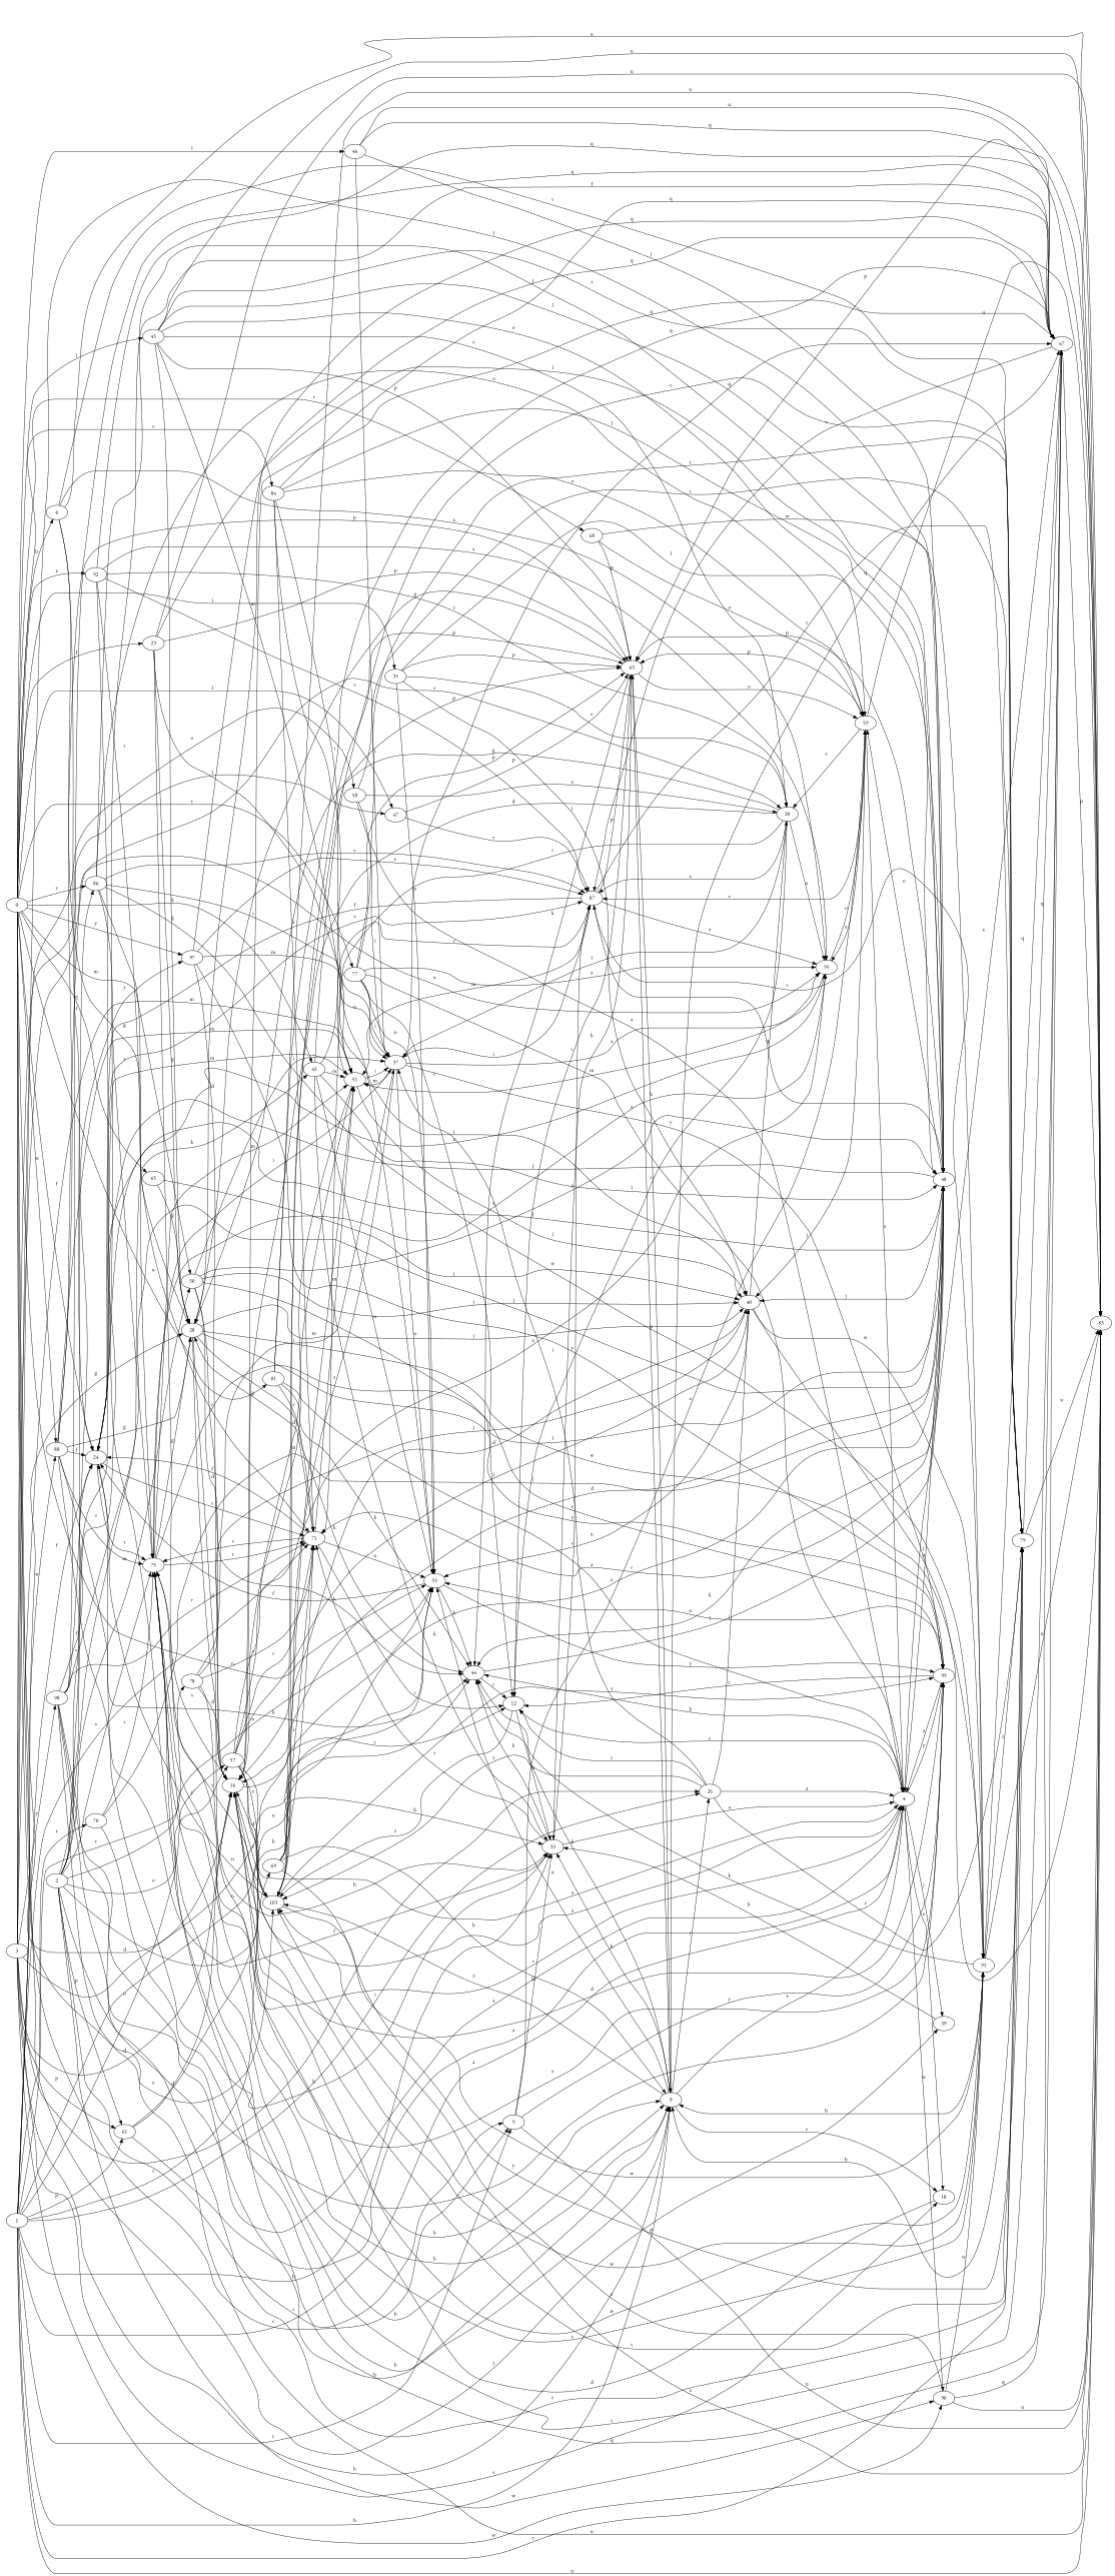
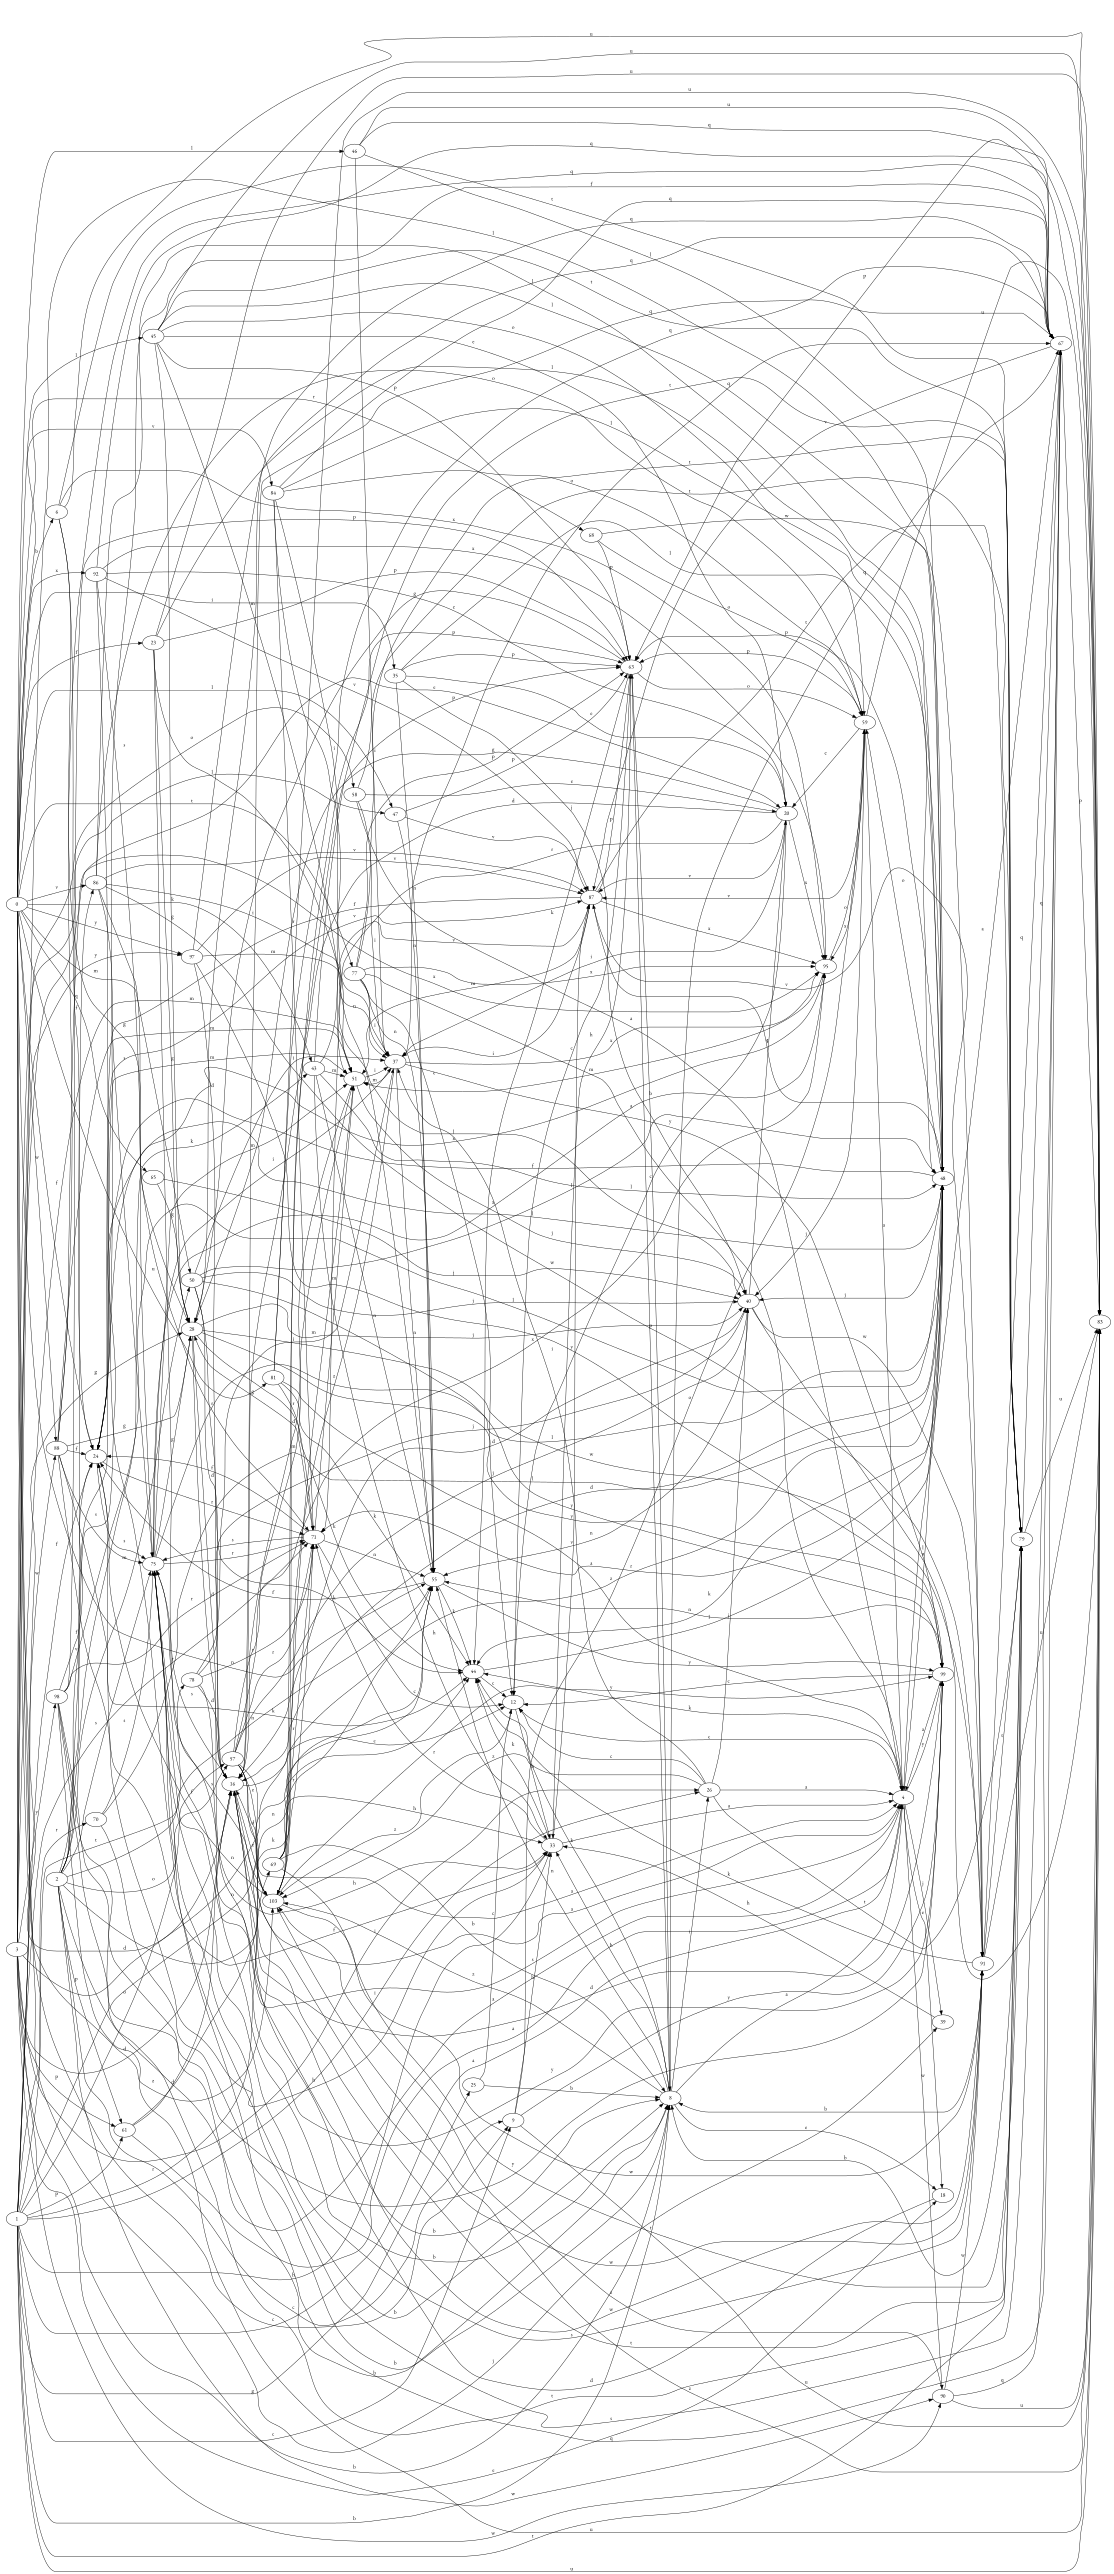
  strict digraph {
    fontname="EB Garamond"
    rankdir=LR
    node [fontname="EB Garamond"]
    edge [fontname="EB Garamond"]
    0
    6
    9
    16
    23
    24
    35
    39
    43
    45
    46
    47
    50
    55
    65
    68
    77
    81
    84
    86
    88
    92
    97
    103
    28
    79
    83
    95
    33
    99
    59
    4
    75
    12
    67
    91
    48
    63
    40
    71
    87
    20
    51
    37
    44
    8
    1
+   25
    n49 [label=26]
    57
    61
    69
    70
    78
    90
    18
    2
    3
    58
    98
    0 -> 6 [label=b]
    0 -> 9 [label=c]
    0 -> 16 [label=d]
    0 -> 23 [label=f]
    0 -> 24 [label=f]
    0 -> 35 [label=i]
    0 -> 39 [label=j]
    0 -> 43 [label=k]
    0 -> 45 [label=l]
    0 -> 46 [label=l]
    0 -> 47 [label=l]
    0 -> 50 [label=m]
    0 -> 55 [label=n]
    0 -> 65 [label=q]
    0 -> 68 [label=r]
    0 -> 77 [label=t]
    0 -> 81 [label=u]
    0 -> 84 [label=v]
    0 -> 86 [label=v]
    0 -> 88 [label=w]
    0 -> 92 [label=x]
    0 -> 97 [label=y]
    0 -> 103 [label=z]
    6 -> 24 [label=f]
    6 -> 28 [label=g]
    6 -> 79 [label=t]
    6 -> 83 [label=u]
    6 -> 95 [label=x]
    9 -> 83 [label=u]
    9 -> 33 [label=h]
    9 -> 99 [label=y]
    9 -> 59 [label=o]
    16 -> 103 [label=z]
    16 -> 4 [label=a]
    16 -> 75 [label=s]
    16 -> 12 [label=c]
    16 -> 67 [label=q]
    16 -> 91 [label=w]
    23 -> 28 [label=g]
    23 -> 83 [label=u]
    23 -> 33 [label=h]
    23 -> 48 [label=l]
    23 -> 63 [label=p]
    23 -> 40 [label=j]
    24 -> 75 [label=s]
    24 -> 48 [label=l]
    24 -> 71 [label=r]
    24 -> 87 [label=v]
    35 -> 55 [label=n]
    35 -> 48 [label=l]
    35 -> 63 [label=p]
    35 -> 40 [label=j]
    35 -> 20 [label=e]
    39 -> 33 [label=h]
    43 -> 55 [label=n]
    43 -> 79 [label=t]
    43 -> 33 [label=h]
    43 -> 48 [label=l]
    43 -> 87 [label=v]
    43 -> 51 [label=m]
    45 -> 28 [label=g]
    45 -> 79 [label=t]
    45 -> 83 [label=u]
    45 -> 59 [label=o]
    45 -> 48 [label=l]
    45 -> 63 [label=p]
    45 -> 20 [label=e]
    45 -> 51 [label=m]
    46 -> 83 [label=u]
    46 -> 67 [label=q]
    46 -> 48 [label=l]
    46 -> 37 [label=i]
+   47 -> 55 [label=n]
    47 -> 63 [label=p]
    47 -> 87 [label=v]
    50 -> 16 [label=d]
    50 -> 99 [label=y]
    50 -> 48 [label=l]
    50 -> 40 [label=j]
    50 -> 37 [label=i]
    50 -> 44 [label=k]
    55 -> 24 [label=f]
    55 -> 99 [label=y]
    55 -> 44 [label=k]
    65 -> 28 [label=g]
    65 -> 40 [label=j]
    68 -> 59 [label=o]
    68 -> 91 [label=w]
    68 -> 63 [label=p]
    77 -> 55 [label=n]
    77 -> 79 [label=t]
    77 -> 95 [label=x]
    77 -> 4 [label=a]
    77 -> 12 [label=c]
    77 -> 63 [label=p]
    77 -> 37 [label=i]
    81 -> 83 [label=u]
    81 -> 4 [label=a]
    81 -> 67 [label=q]
    81 -> 71 [label=r]
    81 -> 44 [label=k]
    84 -> 55 [label=n]
    84 -> 59 [label=o]
    84 -> 67 [label=q]
    84 -> 48 [label=l]
    84 -> 71 [label=r]
    84 -> 37 [label=i]
    86 -> 59 [label=o]
    86 -> 75 [label=s]
    86 -> 91 [label=w]
    86 -> 48 [label=l]
    86 -> 71 [label=r]
    86 -> 87 [label=v]
    86 -> 37 [label=i]
    88 -> 24 [label=f]
    88 -> 28 [label=g]
    88 -> 33 [label=h]
    88 -> 75 [label=s]
    88 -> 67 [label=q]
    88 -> 20 [label=e]
    88 -> 51 [label=m]
    88 -> 44 [label=k]
    92 -> 95 [label=x]
    92 -> 75 [label=s]
    92 -> 67 [label=q]
    92 -> 87 [label=v]
    92 -> 20 [label=e]
    92 -> 8 [label=b]
    97 -> 16 [label=d]
    97 -> 99 [label=y]
    97 -> 67 [label=q]
    97 -> 87 [label=v]
    97 -> 51 [label=m]
    103 -> 16 [label=d]
    103 -> 24 [label=f]
    103 -> 99 [label=y]
    103 -> 75 [label=s]
    103 -> 91 [label=w]
    103 -> 63 [label=p]
    103 -> 71 [label=r]
    28 -> 16 [label=d]
    28 -> 99 [label=y]
    28 -> 67 [label=q]
    28 -> 91 [label=w]
    28 -> 40 [label=j]
    28 -> 44 [label=k]
    28 -> 8 [label=b]
    79 -> 83 [label=u]
    79 -> 67 [label=q]
    79 -> 8 [label=b]
    83 -> 103 [label=z]
    83 -> 63 [label=p]
    95 -> 59 [label=o]
    95 -> 51 [label=m]
    33 -> 24 [label=f]
    33 -> 4 [label=a]
    33 -> 71 [label=r]
    33 -> 87 [label=v]
    33 -> 44 [label=k]
    99 -> 16 [label=d]
    99 -> 55 [label=n]
    99 -> 4 [label=a]
    99 -> 12 [label=c]
    59 -> 83 [label=u]
    59 -> 95 [label=x]
    59 -> 4 [label=a]
    59 -> 63 [label=p]
    59 -> 40 [label=j]
    59 -> 87 [label=v]
    59 -> 20 [label=e]
    4 -> 39 [label=j]
    4 -> 99 [label=y]
    4 -> 75 [label=s]
    4 -> 12 [label=c]
    4 -> 48 [label=l]
    4 -> 44 [label=k]
    4 -> 90 [label=w]
    4 -> 18 [label=e]
    75 -> 28 [label=g]
    75 -> 95 [label=x]
    75 -> 99 [label=y]
    75 -> 67 [label=q]
    75 -> 48 [label=l]
    75 -> 71 [label=r]
    75 -> 51 [label=m]
    75 -> 37 [label=i]
    12 -> 103 [label=z]
    12 -> 33 [label=h]
    67 -> 24 [label=f]
    67 -> 83 [label=p]
    67 -> 4 [label=a]
    67 -> 75 [label=s]
    67 -> 87 [label=v]
    91 -> 79 [label=t]
    91 -> 83 [label=u]
    91 -> 75 [label=s]
    91 -> 67 [label=q]
    91 -> 87 [label=v]
    91 -> 44 [label=k]
    91 -> 8 [label=b]
    48 -> 16 [label=d]
    48 -> 24 [label=f]
    48 -> 103 [label=z]
    48 -> 59 [label=o]
    48 -> 63 [label=p]
    48 -> 40 [label=j]
    48 -> 71 [label=r]
    48 -> 44 [label=k]
    63 -> 28 [label=g]
    63 -> 33 [label=h]
    63 -> 59 [label=o]
    63 -> 12 [label=c]
    63 -> 44 [label=k]
    63 -> 8 [label=b]
    40 -> 16 [label=d]
    40 -> 55 [label=n]
    40 -> 83 [label=u]
    40 -> 91 [label=w]
    40 -> 20 [label=e]
    71 -> 24 [label=f]
    71 -> 55 [label=n]
    71 -> 28 [label=g]
    71 -> 75 [label=s]
    71 -> 12 [label=c]
    71 -> 51 [label=m]
    87 -> 24 [label=f]
    87 -> 79 [label=t]
    87 -> 95 [label=x]
    87 -> 48 [label=l]
    87 -> 63 [label=p]
    87 -> 51 [label=m]
    87 -> 37 [label=i]
    20 -> 16 [label=d]
    20 -> 28 [label=g]
    20 -> 95 [label=x]
    20 -> 12 [label=c]
    20 -> 71 [label=r]
    20 -> 87 [label=v]
    20 -> 37 [label=i]
    51 -> 16 [label=d]
    51 -> 40 [label=j]
    51 -> 37 [label=i]
    37 -> 55 [label=n]
    37 -> 103 [label=z]
    37 -> 95 [label=x]
    37 -> 99 [label=y]
    37 -> 67 [label=q]
    37 -> 51 [label=m]
    44 -> 12 [label=c]
    44 -> 48 [label=l]
    8 -> 55 [label=n]
    8 -> 103 [label=z]
    8 -> 33 [label=h]
    8 -> 4 [label=a]
    8 -> 67 [label=q]
    8 -> 63 [label=p]
    8 -> 44 [label=k]
    8 -> n49 [label=i]
    8 -> 18 [label=e]
    1 -> 9 [label=c]
    1 -> 24 [label=f]
    1 -> 55 [label=n]
    1 -> 88 [label=w]
    1 -> 28 [label=g]
    1 -> 79 [label=t]
    1 -> 83 [label=u]
    1 -> 33 [label=h]
    1 -> 4 [label=a]
    1 -> 71 [label=r]
    1 -> 8 [label=b]
+   1 -> 25 [label=g]
    1 -> n49 [label=i]
    1 -> 57 [label=o]
    1 -> 61 [label=p]
    1 -> 69 [label=r]
    1 -> 70 [label=r]
    1 -> 78 [label=t]
+   25 -> 12 [label=c]
+   25 -> 8 [label=b]
    n49 -> 103 [label=z]
    n49 -> 79 [label=t]
    n49 -> 4 [label=a]
    n49 -> 12 [label=c]
    n49 -> 40 [label=j]
    n49 -> 37 [label=i]
    57 -> 103 [label=z]
    57 -> 79 [label=t]
    57 -> 95 [label=x]
    57 -> 4 [label=a]
    57 -> 91 [label=w]
    57 -> 40 [label=j]
    57 -> 71 [label=r]
    57 -> 51 [label=m]
    61 -> 16 [label=d]
    61 -> 55 [label=n]
    61 -> 4 [label=a]
-   69 -> 79 [label=p]
+   69 -> 79 [label=t]
    69 -> 33 [label=h]
    69 -> 63 [label=p]
    69 -> 71 [label=r]
    69 -> 51 [label=m]
    69 -> 8 [label=b]
    70 -> 75 [label=s]
    70 -> 48 [label=l]
    70 -> 8 [label=b]
    78 -> 16 [label=d]
    78 -> 40 [label=j]
    78 -> 71 [label=r]
    78 -> 37 [label=i]
    78 -> 8 [label=b]
    90 -> 103 [label=z]
    90 -> 83 [label=u]
    90 -> 67 [label=q]
    90 -> 91 [label=w]
    18 -> 16 [label=d]
    2 -> 9 [label=c]
    2 -> 43 [label=k]
    2 -> 50 [label=m]
    2 -> 55 [label=n]
    2 -> 86 [label=v]
    2 -> 95 [label=x]
    2 -> 4 [label=a]
    2 -> 75 [label=s]
    2 -> 51 [label=m]
    2 -> 44 [label=k]
    2 -> 57 [label=o]
    2 -> 61 [label=p]
    2 -> 90 [label=w]
    3 -> 16 [label=d]
    3 -> 47 [label=l]
    3 -> 55 [label=n]
-   98 -> 97 [label=y]
+   3 -> 97 [label=y]
    3 -> 95 [label=x]
    3 -> 48 [label=l]
    3 -> 51 [label=m]
    3 -> 8 [label=b]
    3 -> n49 [label=i]
    3 -> 61 [label=p]
    3 -> 90 [label=w]
    3 -> 18 [label=e]
    3 -> 58 [label=o]
    3 -> 98 [label=y]
    58 -> 79 [label=t]
    58 -> 4 [label=a]
    58 -> 20 [label=e]
    58 -> 37 [label=i]
    98 -> 24 [label=f]
    98 -> 79 [label=t]
    98 -> 83 [label=u]
    98 -> 99 [label=y]
    98 -> 48 [label=l]
    98 -> 63 [label=p]
    98 -> 71 [label=r]
    98 -> 8 [label=b]
  }
